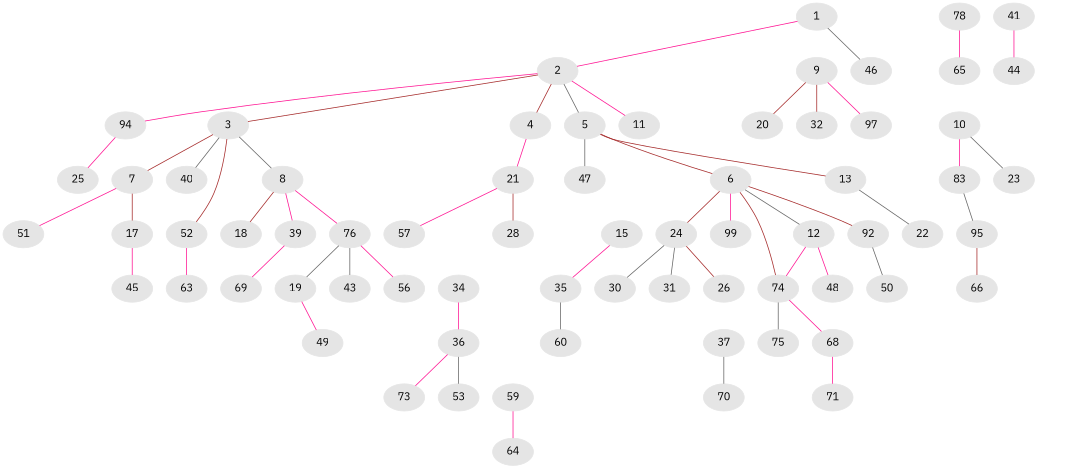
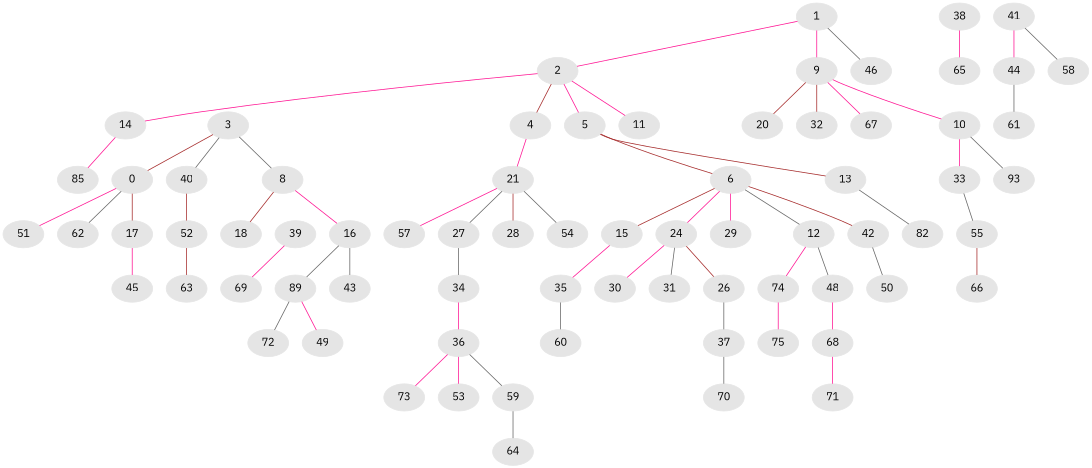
  graph {
    fontname="IBM Plex Sans"
    node [color=gray90 fontname="IBM Plex Sans" style=filled]
    edge [color=deeppink fontname="IBM Plex Sans"]
    1
    2
    9
    46
    3
    4
    5
    11
-   14 [label=94]
+   14
    10
    20
    32
-   67 [label=97]
-   7
+   67
+   7 [label=0]
    8
    40
    21
    6
    13
-   47
-   25
+   25 [label=85]
    17
    51
-   16 [label=76]
+   62
+   16
    18
    39
    52
+   27
    28
+   54
    57
    12
    15
    24
-   29 [label=99]
-   42 [label=92]
-   22
+   29
+   42
+   22 [label=82]
    48
    74
    35
    26
    30
    31
    50
    45
-   19
+   19 [label=89]
    43
-   56
    69
-   23
-   33 [label=83]
-   55 [label=95]
+   23 [label=93]
+   33
+   55
    68
    75
-   38 [label=78]
+   38
    65
    60
    49
+   72
    34
    37
    70
    36
    41
    44
+   58
    66
    53
    59
    73
    64
    63
+   61
    71
    1 -- 2
+   1 -- 9
    1 -- 46 [color=gray40]
-   2 -- 3 [color=brown]
    2 -- 4 [color=brown]
-   2 -- 5 [color=gray40]
+   2 -- 5
    2 -- 11
    2 -- 14
+   9 -- 10
    9 -- 20 [color=brown]
    9 -- 32 [color=brown]
    9 -- 67
    3 -- 7 [color=brown]
    3 -- 8 [color=gray40]
    3 -- 40 [color=gray40]
    4 -- 21
    5 -- 6 [color=brown]
    5 -- 13 [color=brown]
-   5 -- 47 [color=gray40]
    14 -- 25
    10 -- 23 [color=gray40]
    10 -- 33
    7 -- 17 [color=brown]
    7 -- 51
+   7 -- 62 [color=gray40]
    8 -- 16
    8 -- 18 [color=brown]
-   8 -- 39
-   3 -- 52 [color=brown]
+   40 -- 52 [color=brown]
+   21 -- 27 [color=gray40]
    21 -- 28 [color=brown]
+   21 -- 54 [color=gray40]
    21 -- 57
    6 -- 12 [color=gray40]
-   6 -- 74 [color=brown]
-   6 -- 24 [color=brown]
+   6 -- 15 [color=brown]
+   6 -- 24
    6 -- 29
    6 -- 42 [color=brown]
    13 -- 22 [color=gray40]
    17 -- 45
    16 -- 19 [color=gray40]
    16 -- 43 [color=gray40]
-   16 -- 56
    39 -- 69
-   52 -- 63
-   12 -- 48
+   52 -- 63 [color=brown]
+   27 -- 34 [color=gray40]
+   12 -- 48 [color=gray40]
    12 -- 74
    15 -- 35
    24 -- 26 [color=brown]
-   24 -- 30 [color=gray40]
+   24 -- 30
    24 -- 31 [color=gray40]
    42 -- 50 [color=gray40]
-   74 -- 68
-   74 -- 75 [color=gray40]
+   48 -- 68
+   74 -- 75
    35 -- 60 [color=gray40]
+   26 -- 37 [color=gray40]
    19 -- 49
+   19 -- 72 [color=gray40]
    33 -- 55 [color=gray40]
    55 -- 66 [color=brown]
    68 -- 71
    38 -- 65
    34 -- 36
    37 -- 70 [color=gray40]
-   36 -- 53 [color=gray40]
+   36 -- 53
+   36 -- 59 [color=gray40]
    36 -- 73
    41 -- 44
-   59 -- 64
+   41 -- 58 [color=gray40]
+   44 -- 61 [color=gray40]
+   59 -- 64 [color=gray40]
  }
